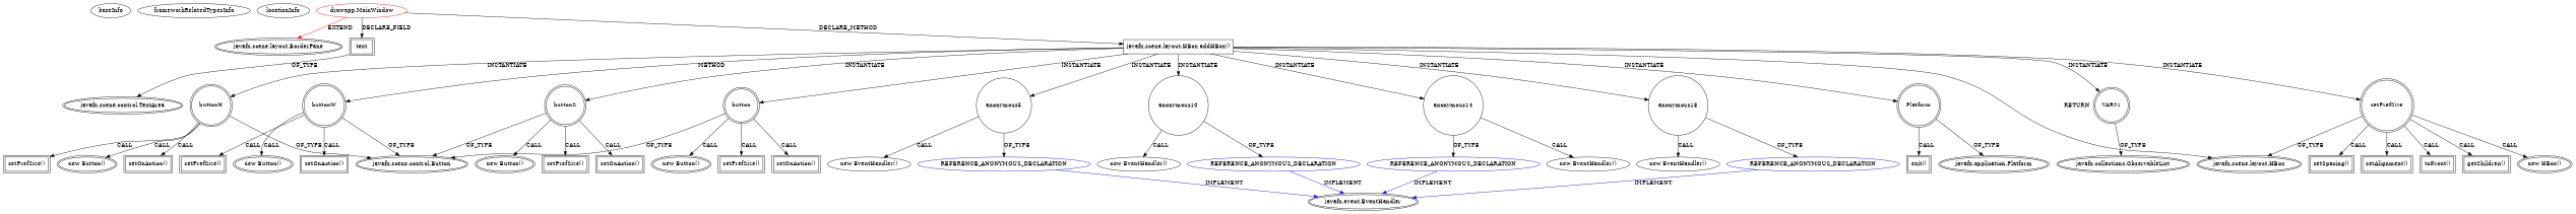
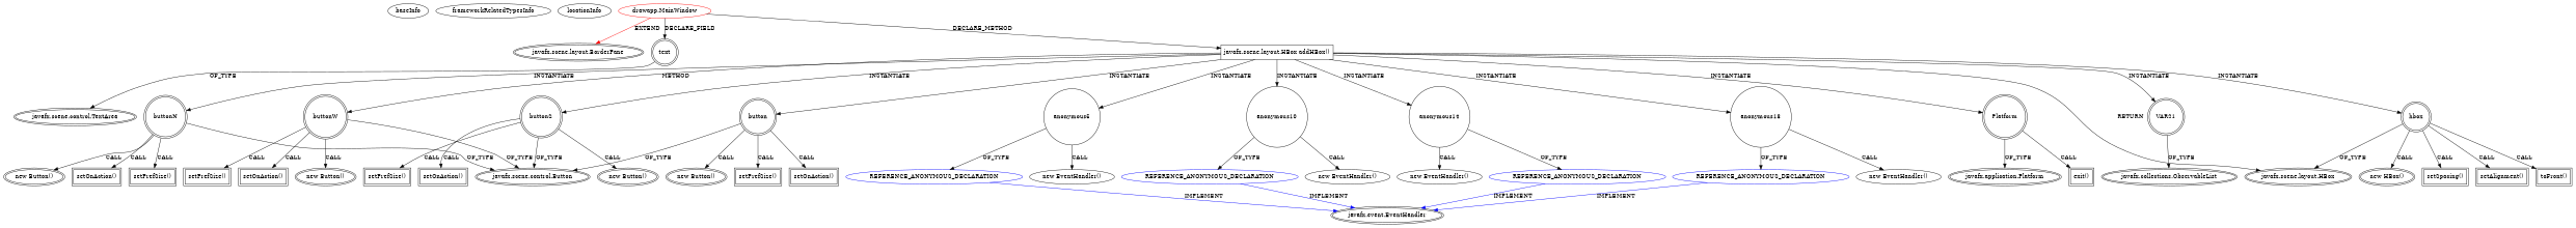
  digraph {
    node [isFrameworkType=true vertexType=INSIDE_CALL peripheries=2]
    baseInfo [category=extension_graph graphId=3463 isAnonymous=false possibleRelation=true isFrameworkType="" vertexType="" peripheries=""]
    frameworkRelatedTypesInfo [0="javafx.scene.layout.BorderPane" isFrameworkType="" vertexType="" peripheries=""]
    locationInfo [contextSignature=MainWindow filePath="/kingaM-DrawAppKingaM/DrawAppKingaM-master/DrawApp2/src/drawapp/MainWindow.java" graphId=3463 projectName="kingaM-DrawAppKingaM" isFrameworkType="" vertexType="" peripheries=""]
    n4 [color=red isFrameworkType=false label="drawapp.MainWindow" vertexType=ROOT_CLIENT_CLASS_DECLARATION peripheries=""]
    n5 [label="javafx.scene.layout.BorderPane" vertexType=FRAMEWORK_CLASS_TYPE]
-   n6 [label=text shape=box vertexType=FIELD_DECLARATION]
+   n6 [label=text shape=circle vertexType=FIELD_DECLARATION]
    n7 [isFrameworkType=false label="javafx.scene.layout.HBox addHBox()" shape=box vertexType=CLIENT_METHOD_DECLARATION peripheries=""]
    n8 [label="javafx.scene.control.TextArea" vertexType=FRAMEWORK_CLASS_TYPE]
    n9 [label="javafx.scene.layout.HBox" vertexType=FRAMEWORK_CLASS_TYPE]
-   n10 [label=setPrefSize shape=circle vertexType=VARIABLE_EXPRESION]
+   n10 [label=hbox shape=circle vertexType=VARIABLE_EXPRESION]
    n11 [label=button shape=circle vertexType=VARIABLE_EXPRESION]
    n12 [isFrameworkType=false label=anonymous5 shape=circle vertexType=VARIABLE_EXPRESION peripheries=""]
    n13 [label=Platform shape=circle vertexType=VARIABLE_EXPRESION]
    n14 [label=buttonN shape=circle vertexType=VARIABLE_EXPRESION]
    n15 [isFrameworkType=false label=anonymous10 shape=circle vertexType=VARIABLE_EXPRESION peripheries=""]
    n16 [label=buttonW shape=circle vertexType=VARIABLE_EXPRESION]
    n17 [isFrameworkType=false label=anonymous14 shape=circle vertexType=VARIABLE_EXPRESION peripheries=""]
    n18 [label=buttonS shape=circle vertexType=VARIABLE_EXPRESION]
    n19 [isFrameworkType=false label=anonymous18 shape=circle vertexType=VARIABLE_EXPRESION peripheries=""]
    n20 [label=VAR21 shape=circle vertexType=VARIABLE_EXPRESION]
    n21 [label="new HBox()" vertexType=CONSTRUCTOR_CALL]
    n22 [label="setSpacing()" shape=box]
    n23 [label="setAlignment()" shape=box]
    n24 [label="toFront()" shape=box]
-   n25 [label="getChildren()" shape=box]
    n26 [label="javafx.scene.control.Button" vertexType=FRAMEWORK_CLASS_TYPE]
    n27 [label="new Button()" vertexType=CONSTRUCTOR_CALL]
    n28 [label="setPrefSize()" shape=box]
    n29 [label="setOnAction()" shape=box]
    n30 [color=blue isFrameworkType=false label=REFERENCE_ANONYMOUS_DECLARATION vertexType=REFERENCE_ANONYMOUS_DECLARATION peripheries=""]
    n31 [isFrameworkType=false label="new EventHandler()" vertexType=CONSTRUCTOR_CALL peripheries=""]
    n32 [label="javafx.application.Platform" vertexType=FRAMEWORK_CLASS_TYPE]
    n33 [label="exit()" shape=box]
    n34 [label="new Button()" vertexType=CONSTRUCTOR_CALL]
    n35 [label="setPrefSize()" shape=box]
    n36 [label="setOnAction()" shape=box]
    n37 [color=blue isFrameworkType=false label=REFERENCE_ANONYMOUS_DECLARATION vertexType=REFERENCE_ANONYMOUS_DECLARATION peripheries=""]
    n38 [isFrameworkType=false label="new EventHandler()" vertexType=CONSTRUCTOR_CALL peripheries=""]
    n39 [label="new Button()" vertexType=CONSTRUCTOR_CALL]
    n40 [label="setPrefSize()" shape=box]
    n41 [label="setOnAction()" shape=box]
    n42 [color=blue isFrameworkType=false label=REFERENCE_ANONYMOUS_DECLARATION vertexType=REFERENCE_ANONYMOUS_DECLARATION peripheries=""]
    n43 [isFrameworkType=false label="new EventHandler()" vertexType=CONSTRUCTOR_CALL peripheries=""]
    n44 [label="new Button()" vertexType=CONSTRUCTOR_CALL]
    n45 [label="setPrefSize()" shape=box]
    n46 [label="setOnAction()" shape=box]
    n47 [color=blue isFrameworkType=false label=REFERENCE_ANONYMOUS_DECLARATION vertexType=REFERENCE_ANONYMOUS_DECLARATION peripheries=""]
    n48 [isFrameworkType=false label="new EventHandler()" vertexType=CONSTRUCTOR_CALL peripheries=""]
    n49 [label="javafx.collections.ObservableList" vertexType=FRAMEWORK_INTERFACE_TYPE]
    n50 [label="javafx.event.EventHandler" vertexType=FRAMEWORK_INTERFACE_TYPE]
    n4 -> n5 [color=red label=EXTEND]
    n4 -> n6 [label=DECLARE_FIELD]
    n4 -> n7 [label=DECLARE_METHOD]
    n6 -> n8 [label=OF_TYPE]
    n7 -> n9 [label=RETURN]
    n7 -> n10 [label=INSTANTIATE]
    n7 -> n11 [label=INSTANTIATE]
    n7 -> n12 [label=INSTANTIATE]
    n7 -> n13 [label=INSTANTIATE]
    n7 -> n14 [label=INSTANTIATE]
    n7 -> n15 [label=INSTANTIATE]
    n7 -> n16 [label=METHOD]
    n7 -> n17 [label=INSTANTIATE]
    n7 -> n18 [label=INSTANTIATE]
    n7 -> n19 [label=INSTANTIATE]
    n7 -> n20 [label=INSTANTIATE]
    n10 -> n9 [label=OF_TYPE]
    n10 -> n21 [label=CALL]
    n10 -> n22 [label=CALL]
    n10 -> n23 [label=CALL]
    n10 -> n24 [label=CALL]
-   n10 -> n25 [label=CALL]
    n11 -> n26 [label=OF_TYPE]
    n11 -> n27 [label=CALL]
    n11 -> n28 [label=CALL]
    n11 -> n29 [label=CALL]
    n12 -> n30 [label=OF_TYPE]
    n12 -> n31 [label=CALL]
    n13 -> n32 [label=OF_TYPE]
    n13 -> n33 [label=CALL]
    n14 -> n26 [label=OF_TYPE]
    n14 -> n34 [label=CALL]
    n14 -> n35 [label=CALL]
    n14 -> n36 [label=CALL]
    n15 -> n37 [label=OF_TYPE]
    n15 -> n38 [label=CALL]
    n16 -> n26 [label=OF_TYPE]
    n16 -> n39 [label=CALL]
    n16 -> n40 [label=CALL]
    n16 -> n41 [label=CALL]
    n17 -> n42 [label=OF_TYPE]
    n17 -> n43 [label=CALL]
    n18 -> n26 [label=OF_TYPE]
    n18 -> n44 [label=CALL]
    n18 -> n45 [label=CALL]
    n18 -> n46 [label=CALL]
    n19 -> n47 [label=OF_TYPE]
    n19 -> n48 [label=CALL]
    n20 -> n49 [label=OF_TYPE]
    n30 -> n50 [color=blue label=IMPLEMENT]
    n37 -> n50 [color=blue label=IMPLEMENT]
    n42 -> n50 [color=blue label=IMPLEMENT]
    n47 -> n50 [color=blue label=IMPLEMENT]
  }
